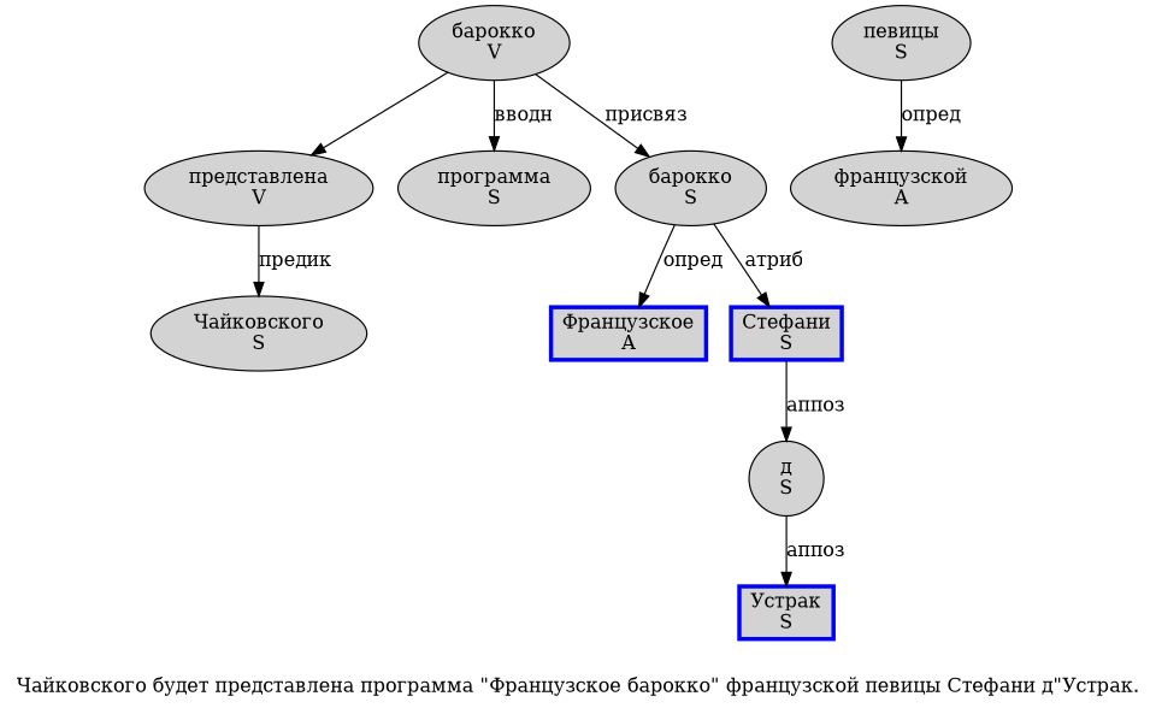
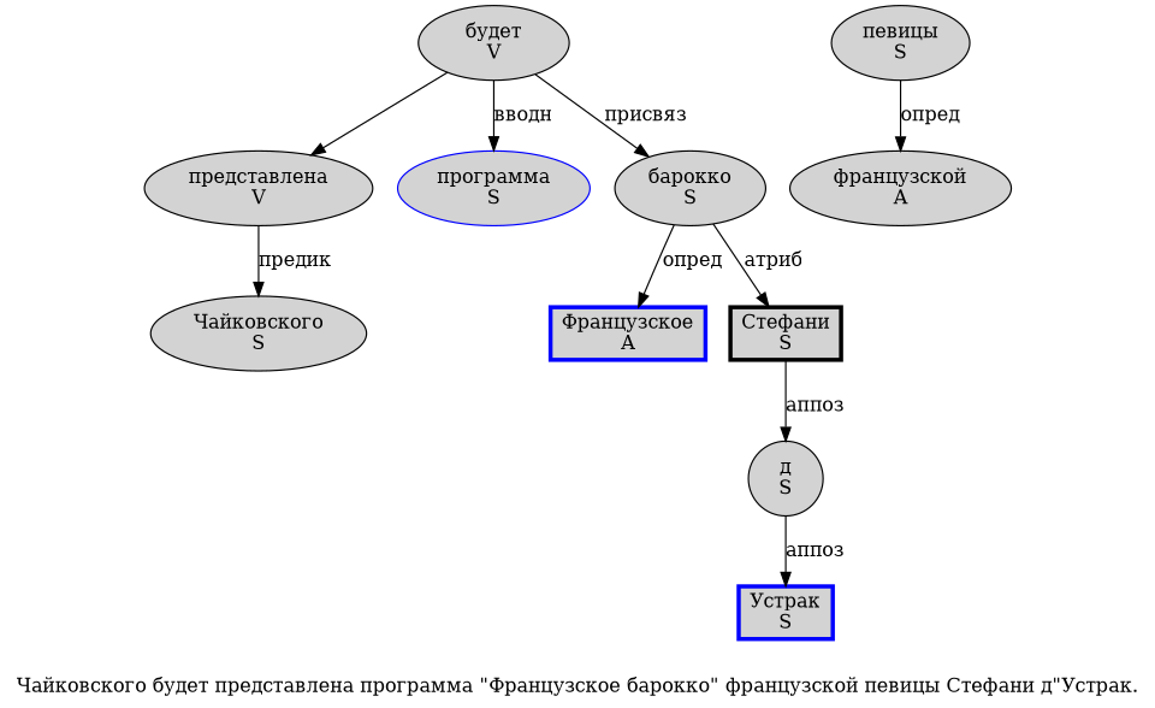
  digraph {
    label="Чайковского будет представлена программа \"Французское барокко\" французской певицы Стефани д\"Устрак."
    node [fillcolor=lightgray penwidth=1 shape=ellipse style=filled]
    n1 [label="Чайковского\nS"]
-   n2 [label="барокко\nV"]
+   n2 [label="будет\nV"]
    n3 [label="представлена\nV"]
-   n4 [label="программа\nS"]
+   n4 [label="программа\nS" color=blue]
    n5 [label="барокко\nS"]
    n6 [color=blue label="Французское\nA" penwidth=3 shape=box]
-   n7 [color=blue label="Стефани\nS" penwidth=3 shape=box]
+   n7 [color=black label="Стефани\nS" penwidth=3 shape=box]
    n8 [label="певицы\nS"]
    n9 [label="французской\nA"]
    n10 [label="д\nS"]
    n11 [color=blue label="Устрак\nS" penwidth=3 shape=box]
    n2 -> n3
    n2 -> n4 [label="вводн"]
    n2 -> n5 [label="присвяз"]
    n3 -> n1 [label="предик"]
    n5 -> n6 [label="опред"]
    n5 -> n7 [label="атриб"]
    n7 -> n10 [label="аппоз"]
    n8 -> n9 [label="опред"]
    n10 -> n11 [label="аппоз"]
  }
